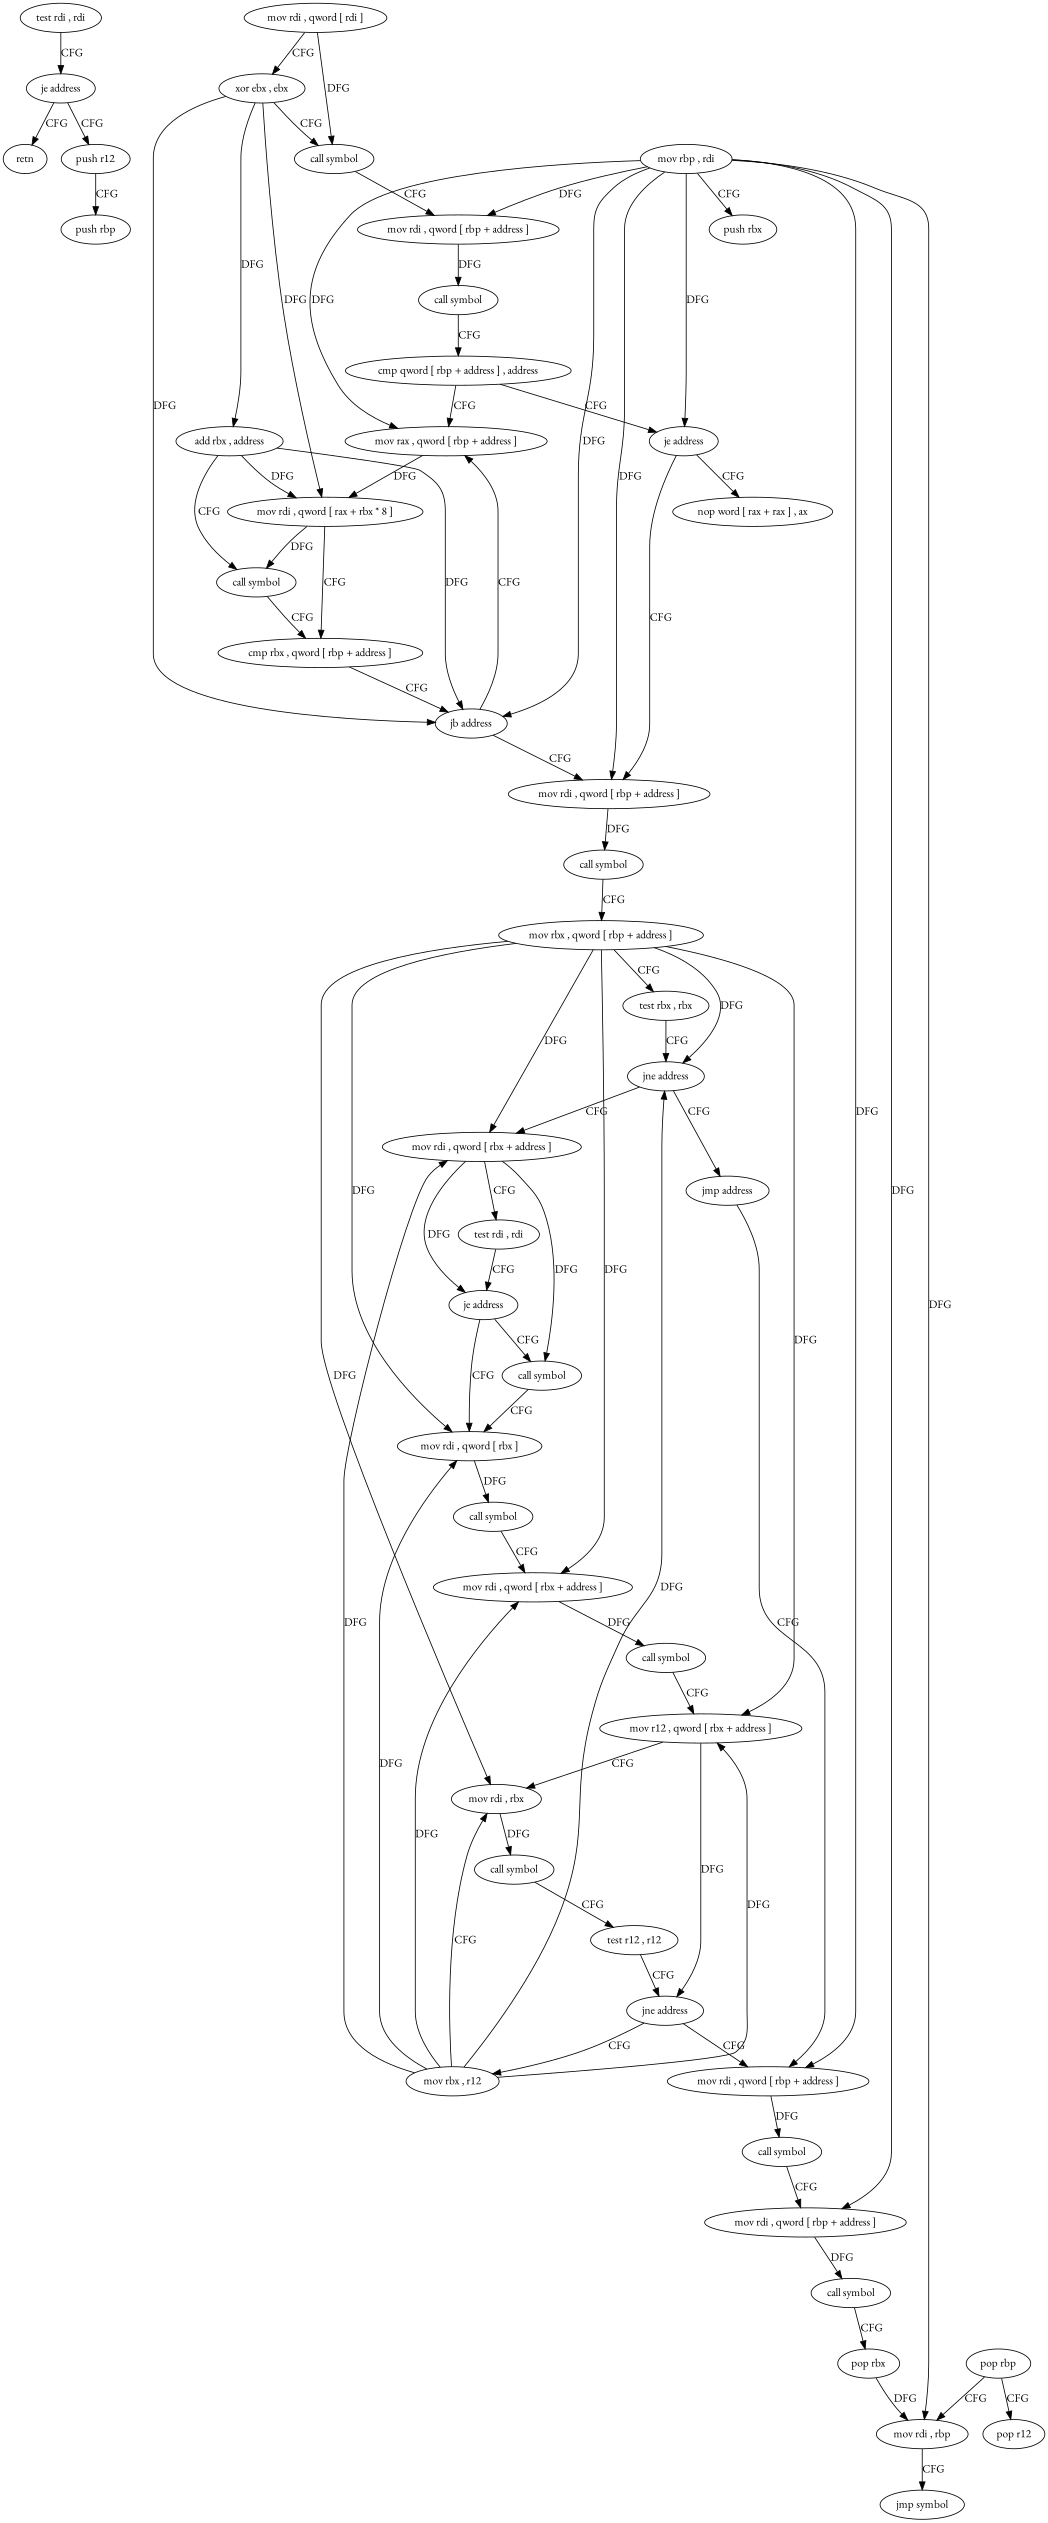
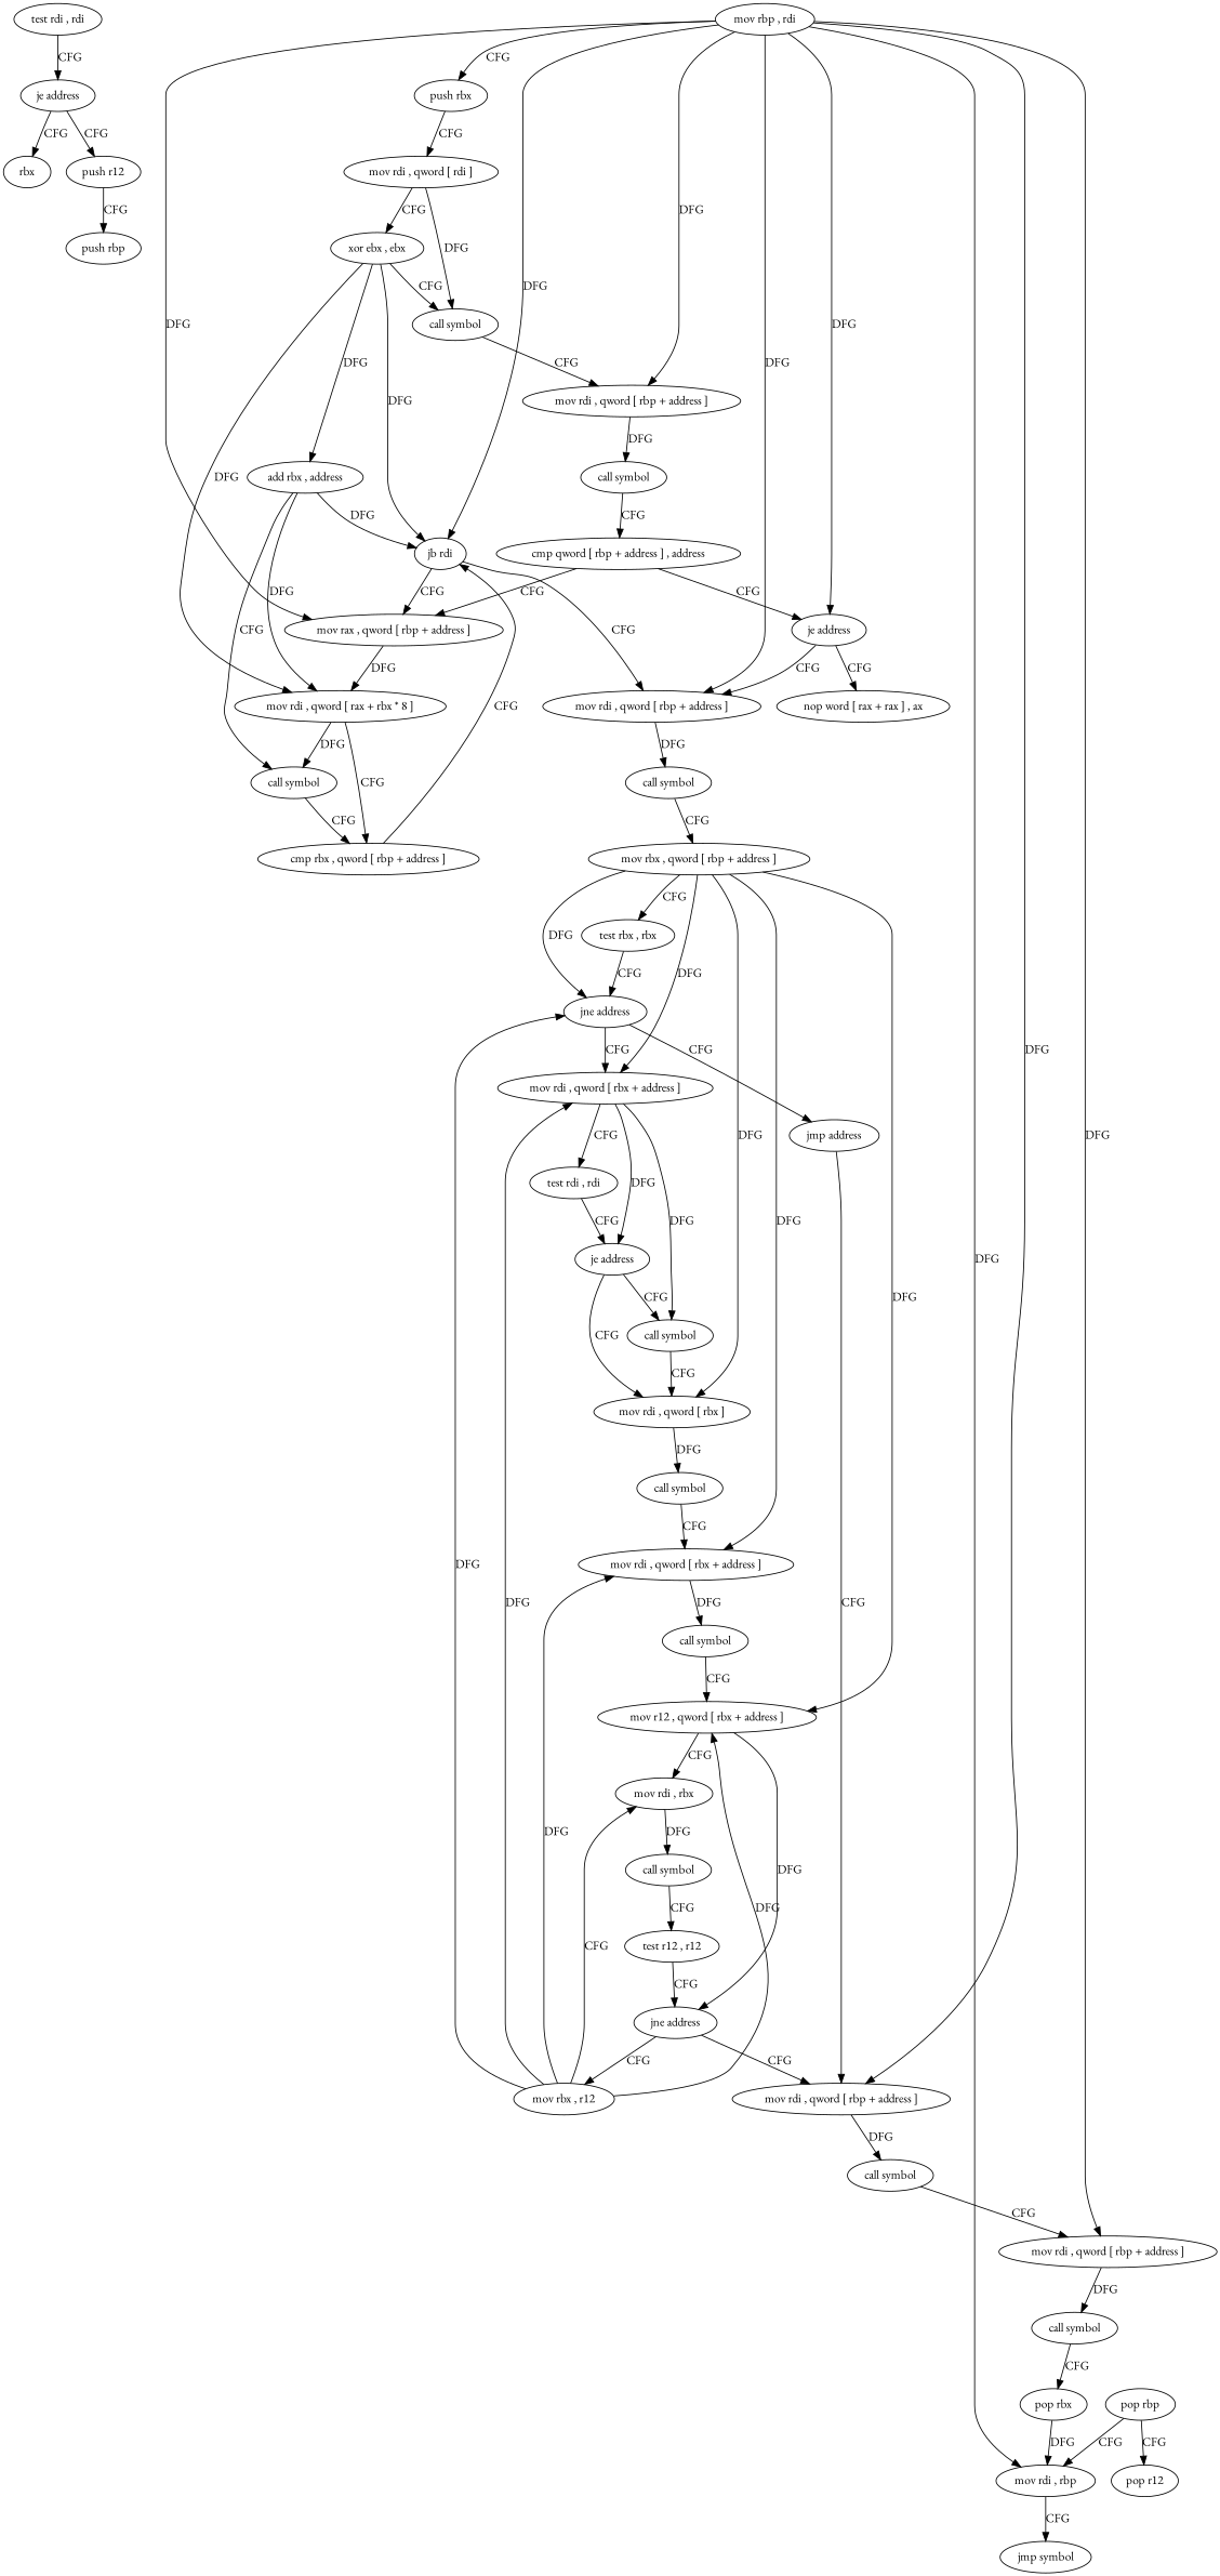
  digraph {
    fontname="EB Garamond"
    node [fontname="EB Garamond"]
    edge [fontname="EB Garamond"]
    n1 [label="test rdi , rdi"]
    n2 [label="je address"]
-   n3 [label=retn]
+   n3 [label=rbx]
    n4 [label="push r12"]
    n5 [label="push rbp"]
    n6 [label="mov rbp , rdi"]
    n7 [label="push rbx"]
    n8 [label="mov rdi , qword [ rbp + address ]"]
    n9 [label="je address"]
    n10 [label="mov rdi , qword [ rbp + address ]"]
    n11 [label="mov rax , qword [ rbp + address ]"]
    n12 [label="mov rdi , qword [ rbp + address ]"]
-   n13 [label="jb address"]
+   n13 [label="jb rdi"]
    n14 [label="mov rdi , qword [ rbp + address ]"]
    n15 [label="mov rdi , rbp"]
    n16 [label="mov rdi , qword [ rdi ]"]
    n17 [label="call symbol"]
    n18 [label="nop word [ rax + rax ] , ax"]
    n19 [label="call symbol"]
    n20 [label="mov rbx , qword [ rbp + address ]"]
    n21 [label="test rbx , rbx"]
    n22 [label="jne address"]
    n23 [label="mov rdi , qword [ rbx + address ]"]
    n24 [label="mov rdi , qword [ rbx ]"]
    n25 [label="mov rdi , qword [ rbx + address ]"]
    n26 [label="mov r12 , qword [ rbx + address ]"]
    n27 [label="mov rdi , rbx"]
    n28 [label="mov rdi , qword [ rax + rbx * 8 ]"]
    n29 [label="call symbol"]
    n30 [label="call symbol"]
    n31 [label="jmp symbol"]
    n32 [label="xor ebx , ebx"]
    n33 [label="call symbol"]
    n34 [label="add rbx , address"]
    n35 [label="call symbol"]
    n36 [label="cmp rbx , qword [ rbp + address ]"]
    n37 [label="cmp qword [ rbp + address ] , address"]
    n38 [label="jmp address"]
    n39 [label="test rdi , rdi"]
    n40 [label="je address"]
    n41 [label="call symbol"]
    n42 [label="call symbol"]
    n43 [label="call symbol"]
    n44 [label="jne address"]
    n45 [label="call symbol"]
    n46 [label="mov rbx , r12"]
    n47 [label="test r12 , r12"]
    n48 [label="pop rbx"]
    n49 [label="pop rbp"]
    n50 [label="pop r12"]
    n1 -> n2 [label=CFG]
    n2 -> n3 [label=CFG]
    n2 -> n4 [label=CFG]
    n4 -> n5 [label=CFG]
    n6 -> n7 [label=CFG]
    n6 -> n8 [label=DFG]
    n6 -> n9 [label=DFG]
    n6 -> n10 [label=DFG]
    n6 -> n11 [label=DFG]
    n6 -> n12 [label=DFG]
    n6 -> n13 [label=DFG]
    n6 -> n14 [label=DFG]
    n6 -> n15 [label=DFG]
+   n7 -> n16 [label=CFG]
    n8 -> n17 [label=DFG]
    n9 -> n10 [label=CFG]
    n9 -> n18 [label=CFG]
    n10 -> n19 [label=DFG]
    n11 -> n28 [label=DFG]
    n12 -> n29 [label=DFG]
    n13 -> n10 [label=CFG]
    n13 -> n11 [label=CFG]
    n14 -> n30 [label=DFG]
    n15 -> n31 [label=CFG]
    n16 -> n32 [label=CFG]
    n16 -> n33 [label=DFG]
    n17 -> n37 [label=CFG]
    n19 -> n20 [label=CFG]
    n20 -> n21 [label=CFG]
    n20 -> n22 [label=DFG]
    n20 -> n23 [label=DFG]
    n20 -> n24 [label=DFG]
    n20 -> n25 [label=DFG]
    n20 -> n26 [label=DFG]
-   n20 -> n27 [label=DFG]
    n21 -> n22 [label=CFG]
    n22 -> n23 [label=CFG]
    n22 -> n38 [label=CFG]
    n23 -> n39 [label=CFG]
    n23 -> n40 [label=DFG]
    n23 -> n41 [label=DFG]
    n24 -> n42 [label=DFG]
    n25 -> n43 [label=DFG]
    n26 -> n27 [label=CFG]
    n26 -> n44 [label=DFG]
    n27 -> n45 [label=DFG]
    n28 -> n35 [label=DFG]
    n28 -> n36 [label=CFG]
    n29 -> n14 [label=CFG]
    n30 -> n48 [label=CFG]
    n32 -> n13 [label=DFG]
    n32 -> n28 [label=DFG]
    n32 -> n33 [label=CFG]
    n32 -> n34 [label=DFG]
    n33 -> n8 [label=CFG]
    n34 -> n13 [label=DFG]
    n34 -> n28 [label=DFG]
    n34 -> n35 [label=CFG]
    n35 -> n36 [label=CFG]
    n36 -> n13 [label=CFG]
    n37 -> n9 [label=CFG]
    n37 -> n11 [label=CFG]
    n38 -> n12 [label=CFG]
    n39 -> n40 [label=CFG]
    n40 -> n24 [label=CFG]
    n40 -> n41 [label=CFG]
    n41 -> n24 [label=CFG]
    n42 -> n25 [label=CFG]
    n43 -> n26 [label=CFG]
    n44 -> n12 [label=CFG]
    n44 -> n46 [label=CFG]
    n45 -> n47 [label=CFG]
    n46 -> n22 [label=DFG]
    n46 -> n23 [label=DFG]
-   n46 -> n24 [label=DFG]
    n46 -> n25 [label=DFG]
    n46 -> n26 [label=DFG]
    n46 -> n27 [label=CFG]
    n47 -> n44 [label=CFG]
    n48 -> n15 [label=DFG]
    n49 -> n15 [label=CFG]
    n49 -> n50 [label=CFG]
  }
